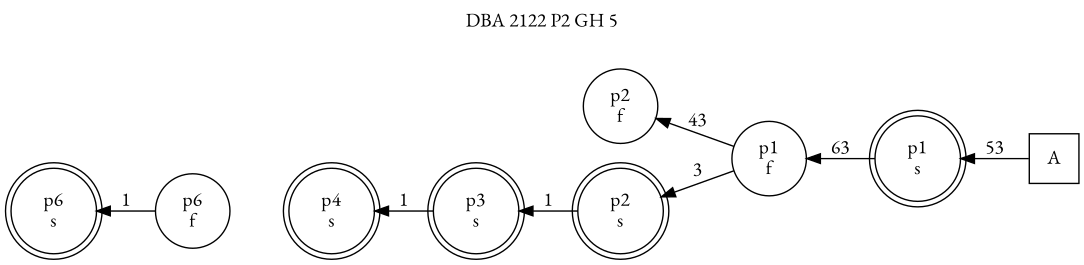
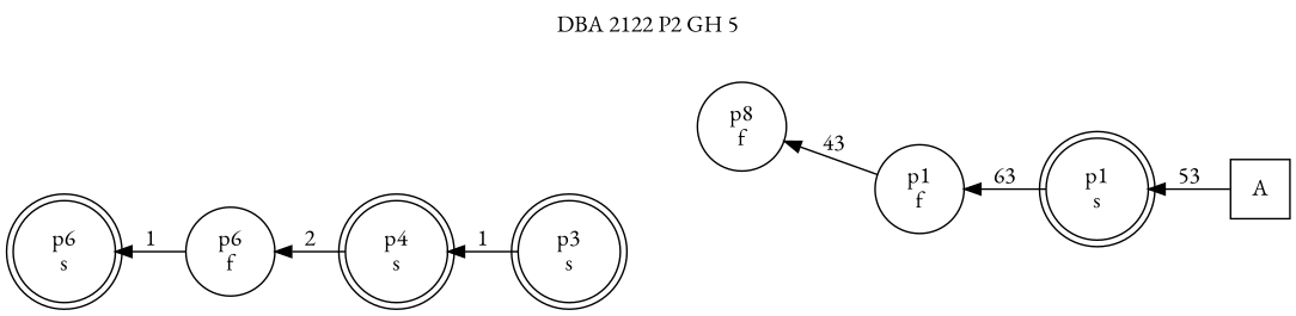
  digraph {
    fontname="EB Garamond"
    label=" DBA 2122 P2 GH 5 "
    labelloc=tl
    rankdir=RL
    node [fontname="EB Garamond" shape=doublecircle]
    edge [fontname="EB Garamond"]
    n1 [label=A shape=square]
    n2 [label="p1\ns"]
    n3 [label="p1\nf" shape=circle]
-   n4 [label="p2\nf" shape=circle]
-   n5 [label="p2\ns"]
+   n4 [label="p8\nf" shape=circle]
    n6 [label="p3\ns"]
    n7 [label="p4\ns"]
    n8 [label="p6\nf" shape=circle]
    n9 [label="p6\ns"]
    n1 -> n2 [label=53]
    n2 -> n3 [label=63]
    n3 -> n4 [label=43]
-   n3 -> n5 [label=3]
-   n5 -> n6 [label=1]
    n6 -> n7 [label=1]
+   n7 -> n8 [label=2]
    n8 -> n9 [label=1]
  }
